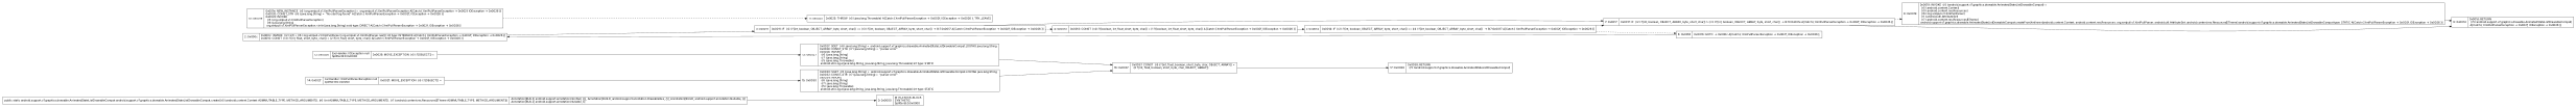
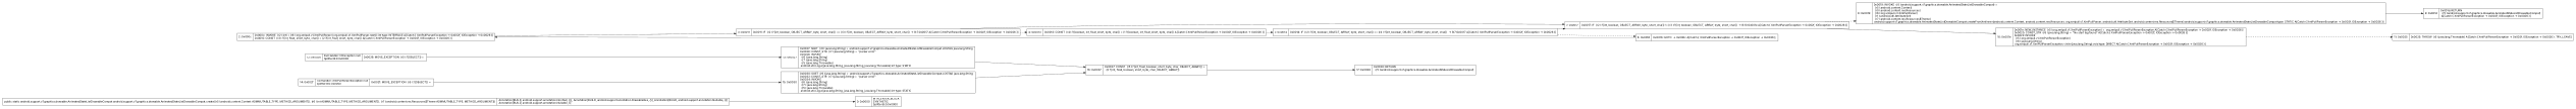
  digraph {
    fontname=Inter
    rankdir=LR
    node [fontname=Inter shape=record]
    edge [fontname=Inter]
    n1 [label="{0\:\ 0x0000|MTH_ENTER_BLOCK\lSYNTHETIC\lSplitter:B:0:0x0000\l}"]
    n2 [label="{12\:\ 0x0026|ExcHandler: IOException null\lSplitter:B:0:0x0000\l|0x0026: MOVE_EXCEPTION  (r5 I:?[OBJECT]) =  \l}"]
    n3 [label="{13\:\ 0x0027|0x0027: SGET  (r6 I:java.lang.String) =  android.support.v7.graphics.drawable.AnimatedStateListDrawableCompat.LOGTAG java.lang.String \l0x0029: CONST_STR  (r7 I:java.lang.String) =  \"parser error\" \l0x002b: INVOKE  \l  (r6 I:java.lang.String)\l  (r7 I:java.lang.String)\l  (r5 I:java.lang.Throwable)\l android.util.Log.e(java.lang.String, java.lang.String, java.lang.Throwable):int type: STATIC \l}"]
    n4 [label="{14\:\ 0x002f|ExcHandler: XmlPullParserException null\lSplitter:B:0:0x0000\l|0x002f: MOVE_EXCEPTION  (r5 I:?[OBJECT]) =  \l}"]
    n5 [label="{15\:\ 0x0030|0x0030: SGET  (r6 I:java.lang.String) =  android.support.v7.graphics.drawable.AnimatedStateListDrawableCompat.LOGTAG java.lang.String \l0x0032: CONST_STR  (r7 I:java.lang.String) =  \"parser error\" \l0x0034: INVOKE  \l  (r6 I:java.lang.String)\l  (r7 I:java.lang.String)\l  (r5 I:java.lang.Throwable)\l android.util.Log.e(java.lang.String, java.lang.String, java.lang.Throwable):int type: STATIC \l}"]
    n6 [label="{2\:\ 0x000c|0x000c: INVOKE  (r2 I:int) = (r6 I:org.xmlpull.v1.XmlPullParser) org.xmlpull.v1.XmlPullParser.next():int type: INTERFACE A[Catch:\{ XmlPullParserException \-\> 0x002f, IOException \-\> 0x0026 \}]\l0x0010: CONST  (r3 I:?[int, float, short, byte, char]) = (2 ?[int, float, short, byte, char]) A[Catch:\{ XmlPullParserException \-\> 0x002f, IOException \-\> 0x0026 \}]\l}"]
    n7 [label="{3\:\ 0x0011|0x0011: IF  (r2 I:?[int, boolean, OBJECT, ARRAY, byte, short, char]) == (r3 I:?[int, boolean, OBJECT, ARRAY, byte, short, char])  \-\> B:7:0x0017 A[Catch:\{ XmlPullParserException \-\> 0x002f, IOException \-\> 0x0026 \}]\l}"]
    n8 [label="{4\:\ 0x0013|0x0013: CONST  (r4 I:?[boolean, int, float, short, byte, char]) = (1 ?[boolean, int, float, short, byte, char]) A[Catch:\{ XmlPullParserException \-\> 0x002f, IOException \-\> 0x0026 \}]\l}"]
    n9 [label="{7\:\ 0x0017|0x0017: IF  (r2 I:?[int, boolean, OBJECT, ARRAY, byte, short, char]) != (r3 I:?[int, boolean, OBJECT, ARRAY, byte, short, char])  \-\> B:10:0x001e A[Catch:\{ XmlPullParserException \-\> 0x002f, IOException \-\> 0x0026 \}]\l}"]
    n10 [label="{5\:\ 0x0014|0x0014: IF  (r2 I:?[int, boolean, OBJECT, ARRAY, byte, short, char]) == (r4 I:?[int, boolean, OBJECT, ARRAY, byte, short, char])  \-\> B:7:0x0017 A[Catch:\{ XmlPullParserException \-\> 0x002f, IOException \-\> 0x0026 \}]\l}"]
    n11 [label="{8\:\ 0x0019|0x0019: INVOKE  (r5 I:android.support.v7.graphics.drawable.AnimatedStateListDrawableCompat) = \l  (r5 I:android.content.Context)\l  (r0 I:android.content.res.Resources)\l  (r6 I:org.xmlpull.v1.XmlPullParser)\l  (r1 I:android.util.AttributeSet)\l  (r7 I:android.content.res.Resources$Theme)\l android.support.v7.graphics.drawable.AnimatedStateListDrawableCompat.createFromXmlInner(android.content.Context, android.content.res.Resources, org.xmlpull.v1.XmlPullParser, android.util.AttributeSet, android.content.res.Resources$Theme):android.support.v7.graphics.drawable.AnimatedStateListDrawableCompat type: STATIC A[Catch:\{ XmlPullParserException \-\> 0x002f, IOException \-\> 0x0026 \}]\l}"]
    n12 [label="{10\:\ 0x001e|0x001e: NEW_INSTANCE  (r5 I:org.xmlpull.v1.XmlPullParserException) =  org.xmlpull.v1.XmlPullParserException A[Catch:\{ XmlPullParserException \-\> 0x002f, IOException \-\> 0x0026 \}]\l0x0020: CONST_STR  (r6 I:java.lang.String) =  \"No start tag found\" A[Catch:\{ XmlPullParserException \-\> 0x002f, IOException \-\> 0x0026 \}]\l0x0022: INVOKE  \l  (r5 I:org.xmlpull.v1.XmlPullParserException)\l  (r6 I:java.lang.String)\l org.xmlpull.v1.XmlPullParserException.\<init\>(java.lang.String):void type: DIRECT A[Catch:\{ XmlPullParserException \-\> 0x002f, IOException \-\> 0x0026 \}]\l}"]
    n13 [label="{6\:\ 0x0016|0x0016: GOTO  \-\> 0x000c A[Catch:\{ XmlPullParserException \-\> 0x002f, IOException \-\> 0x0026 \}]\l}"]
    n14 [label="{9\:\ 0x001d|0x001d: RETURN  \l  (r5 I:android.support.v7.graphics.drawable.AnimatedStateListDrawableCompat)\l A[Catch:\{ XmlPullParserException \-\> 0x002f, IOException \-\> 0x0026 \}]\l}"]
    n15 [label="{11\:\ 0x0025|0x0025: THROW  (r5 I:java.lang.Throwable) A[Catch:\{ XmlPullParserException \-\> 0x002f, IOException \-\> 0x0026 \}, TRY_LEAVE]\l}"]
    n16 [label="{16\:\ 0x0037|0x0037: CONST  (r5 I:?[int, float, boolean, short, byte, char, OBJECT, ARRAY]) = \l  (0 ?[int, float, boolean, short, byte, char, OBJECT, ARRAY])\l \l}"]
    n17 [label="{17\:\ 0x0038|0x0038: RETURN  \l  (r5 I:android.support.v7.graphics.drawable.AnimatedStateListDrawableCompat)\l \l}"]
    n18 [label="{public static android.support.v7.graphics.drawable.AnimatedStateListDrawableCompat android.support.v7.graphics.drawable.AnimatedStateListDrawableCompat.create((r5 I:android.content.Context A[IMMUTABLE_TYPE, METHOD_ARGUMENT]), (r6 I:int A[IMMUTABLE_TYPE, METHOD_ARGUMENT]), (r7 I:android.content.res.Resources$Theme A[IMMUTABLE_TYPE, METHOD_ARGUMENT]))  | Annotation[BUILD, android.support.annotation.NonNull, \{\}], Annotation[BUILD, android.support.annotation.DrawableRes, \{\}], Annotation[BUILD, android.support.annotation.Nullable, \{\}]\lAnnotation[BUILD, android.support.annotation.Nullable, \{\}]\l}"]
    n2 -> n3
    n3 -> n16
    n4 -> n5
    n5 -> n16
    n6 -> n7
    n7 -> n8 [style=dashed]
    n7 -> n9
    n8 -> n10
    n9 -> n11 [style=dashed]
-   n9 -> n14
+   n9 -> n12
    n10 -> n9
    n10 -> n13 [style=dashed]
    n11 -> n14
    n12 -> n15 [style=dashed]
    n13 -> n6
    n16 -> n17
    n18 -> n1
  }
